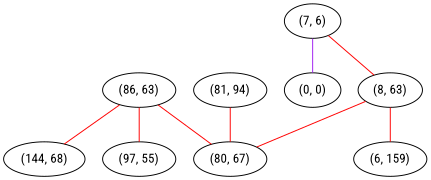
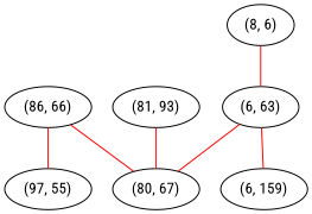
  graph {
    fontname="Roboto Condensed"
    node [fontname="Roboto Condensed"]
    edge [color=red fontname="Roboto Condensed" weight=1]
-   "(86, 66)" [label="(86, 63)"]
-   "(144, 68)"
+   "(86, 66)"
    n3 [label="(97, 55)"]
    n4 [label="(80, 67)"]
-   "(7, 6)"
-   "(8, 63)"
-   "(0, 0)"
+   "(7, 6)" [label="(8, 6)"]
+   "(8, 63)" [label="(6, 63)"]
    n8 [label="(6, 159)"]
-   "(81, 94)"
-   "(86, 66)" -- "(144, 68)"
+   "(81, 94)" [label="(81, 93)"]
    "(86, 66)" -- n3
    "(86, 66)" -- n4
    "(7, 6)" -- "(8, 63)"
-   "(7, 6)" -- "(0, 0)" [color=purple weight=4]
    "(8, 63)" -- n4
    "(8, 63)" -- n8
    "(81, 94)" -- n4
  }
